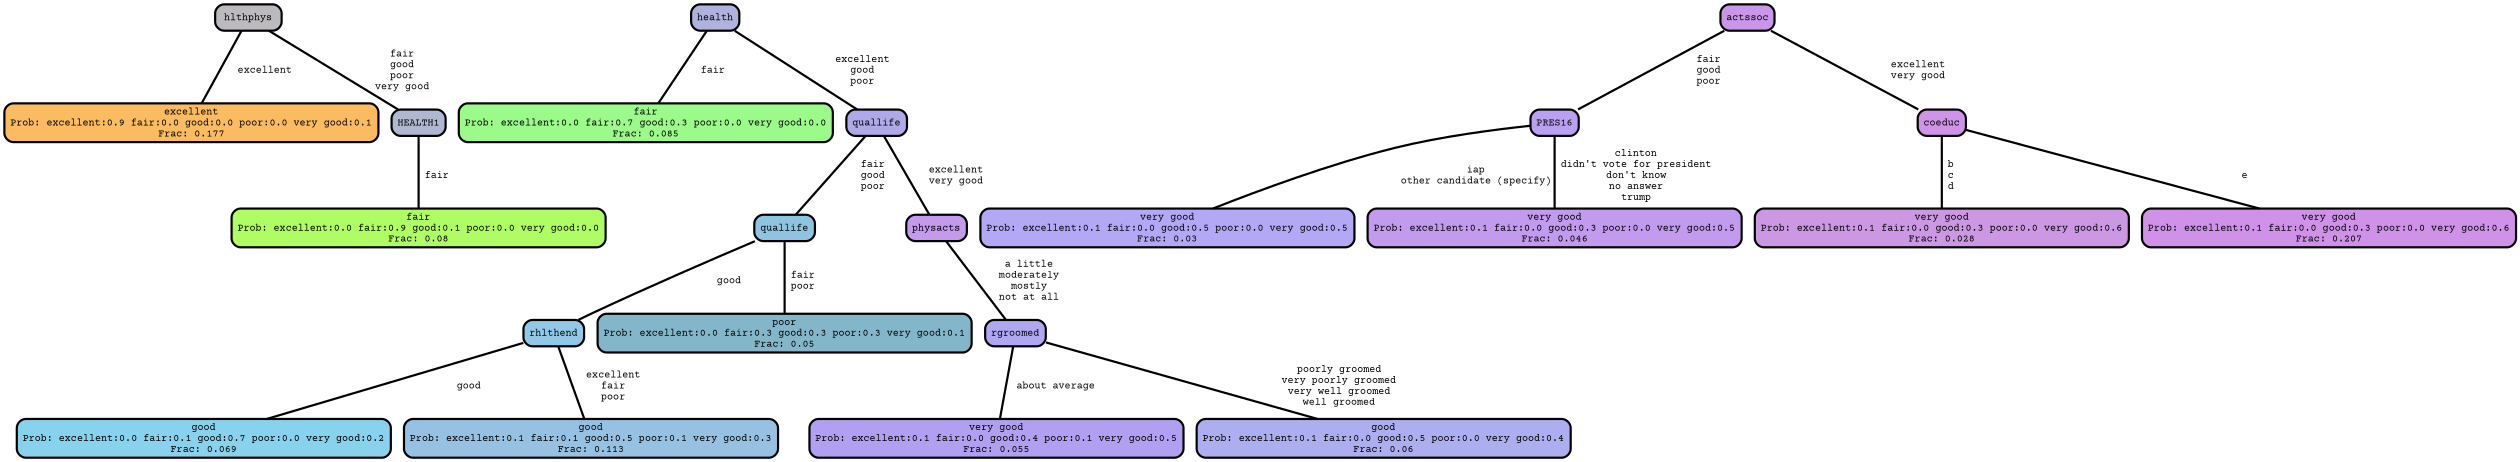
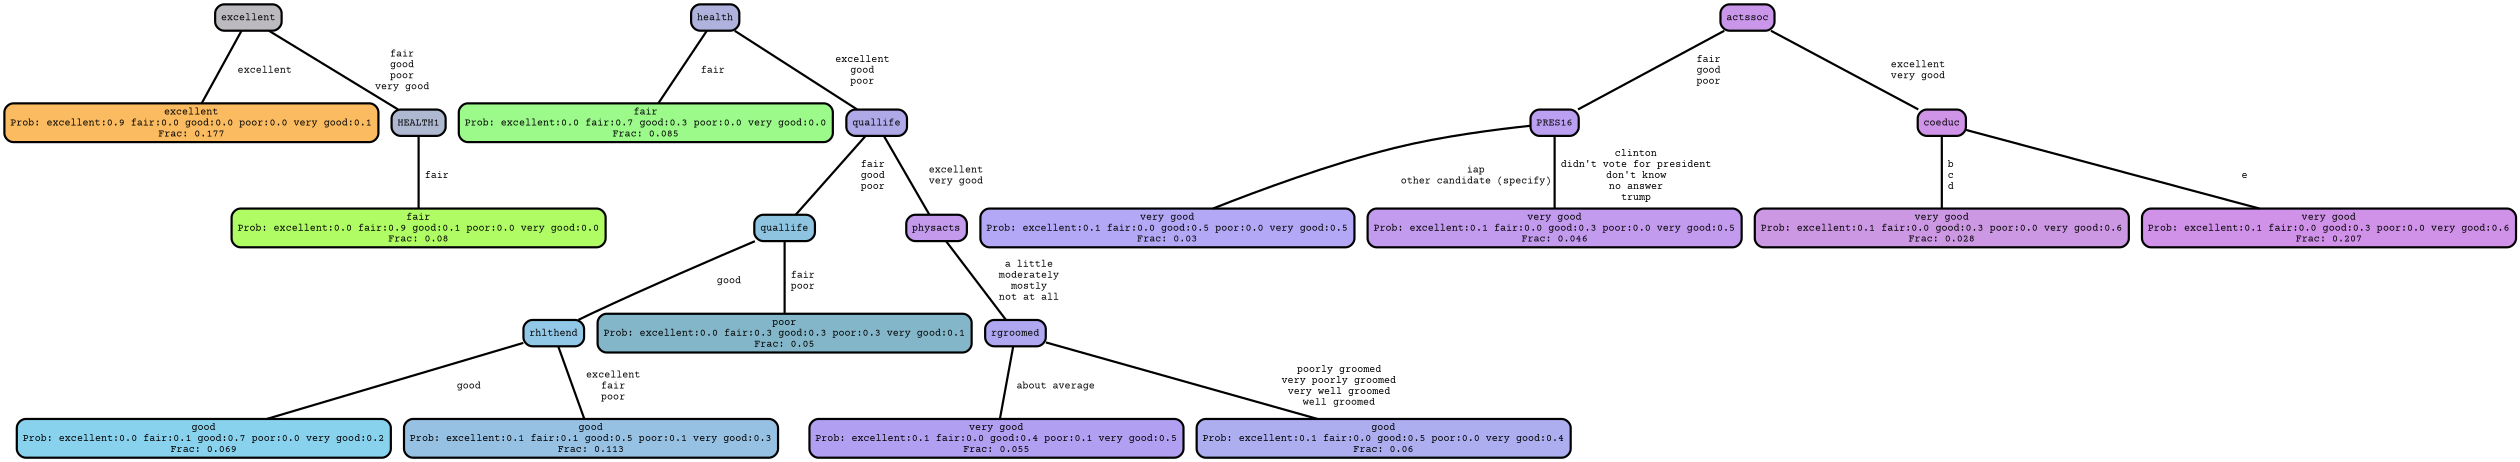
  graph {
    fontname="Courier Prime"
    ranksep="0 equally"
    splines=straight
    node [color=black fontcolor=black fontname="Courier Prime" penwidth=3 shape=box style="filled, rounded"]
    edge [color=black fontname="Courier Prime" penwidth=3]
    n1 [fillcolor="#fbbc61" label="excellent\nProb: excellent:0.9 fair:0.0 good:0.0 poor:0.0 very good:0.1\nFrac: 0.177"]
-   n2 [fillcolor="#bcbabe" label=hlthphys]
+   n2 [fillcolor="#bcbabe" label=excellent]
    n3 [fillcolor="#aeb9d1" label=HEALTH1]
    n4 [fillcolor="#b0fc64" label="fair\nProb: excellent:0.0 fair:0.9 good:0.1 poor:0.0 very good:0.0\nFrac: 0.08"]
    n5 [fillcolor="#aeb2dd" label=health]
    n6 [fillcolor="#9cfa8b" label="fair\nProb: excellent:0.0 fair:0.7 good:0.3 poor:0.0 very good:0.0\nFrac: 0.085"]
    n7 [fillcolor="#b0a9e8" label=quallife]
    n8 [fillcolor="#8fc4e1" label=quallife]
    n9 [fillcolor="#c39aec" label=physacts]
    n10 [fillcolor="#89d2ee" label="good\nProb: excellent:0.0 fair:0.1 good:0.7 poor:0.0 very good:0.2\nFrac: 0.069"]
    n11 [fillcolor="#92c8e7" label=rhlthend]
    n12 [fillcolor="#97c1e3" label="good\nProb: excellent:0.1 fair:0.1 good:0.5 poor:0.1 very good:0.3\nFrac: 0.113"]
    n13 [fillcolor="#83b6c9" label="poor\nProb: excellent:0.0 fair:0.3 good:0.3 poor:0.3 very good:0.1\nFrac: 0.05"]
    n14 [fillcolor="#afa7f0" label=rgroomed]
    n15 [fillcolor="#b2a8f5" label="very good\nProb: excellent:0.1 fair:0.0 good:0.5 poor:0.0 very good:0.5\nFrac: 0.03"]
    n16 [fillcolor="#bb9ff1" label=PRES16]
    n17 [fillcolor="#c29aee" label="very good\nProb: excellent:0.1 fair:0.0 good:0.3 poor:0.0 very good:0.5\nFrac: 0.046"]
    n18 [fillcolor="#ca96ea" label=actssoc]
    n19 [fillcolor="#cf93e8" label=coeduc]
    n20 [fillcolor="#cc98e3" label="very good\nProb: excellent:0.1 fair:0.0 good:0.3 poor:0.0 very good:0.6\nFrac: 0.028"]
    n21 [fillcolor="#cf92e8" label="very good\nProb: excellent:0.1 fair:0.0 good:0.3 poor:0.0 very good:0.6\nFrac: 0.207"]
    n22 [fillcolor="#b19ff1" label="very good\nProb: excellent:0.1 fair:0.0 good:0.4 poor:0.1 very good:0.5\nFrac: 0.055"]
    n23 [fillcolor="#acaef0" label="good\nProb: excellent:0.1 fair:0.0 good:0.5 poor:0.0 very good:0.4\nFrac: 0.06"]
    subgraph sub_1 {
      rank=same
    }
    n2 -- n1 [label=" excellent"]
    n2 -- n3 [label=" fair\n good\n poor\n very good"]
    n3 -- n4 [label=" fair"]
    n5 -- n6 [label=" fair"]
    n5 -- n7 [label=" excellent\n good\n poor"]
    n7 -- n8 [label=" fair\n good\n poor"]
    n7 -- n9 [label=" excellent\n very good"]
    n8 -- n11 [label=" good"]
    n8 -- n13 [label=" fair\n poor"]
    n9 -- n14 [label=" a little\n moderately\n mostly\n not at all"]
    n11 -- n10 [label=" good"]
    n11 -- n12 [label=" excellent\n fair\n poor"]
    n14 -- n22 [label=" about average"]
    n14 -- n23 [label=" poorly groomed\n very poorly groomed\n very well groomed\n well groomed"]
    n16 -- n15 [label=" iap\n other candidate (specify)"]
    n16 -- n17 [label=" clinton\n didn't vote for president\n don't know\n no answer\n trump"]
    n18 -- n16 [label=" fair\n good\n poor"]
    n18 -- n19 [label=" excellent\n very good"]
    n19 -- n20 [label=" b\n c\n d"]
    n19 -- n21 [label=" e"]
  }
